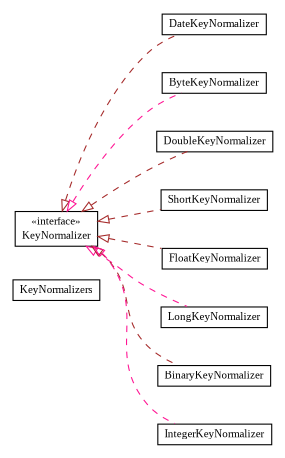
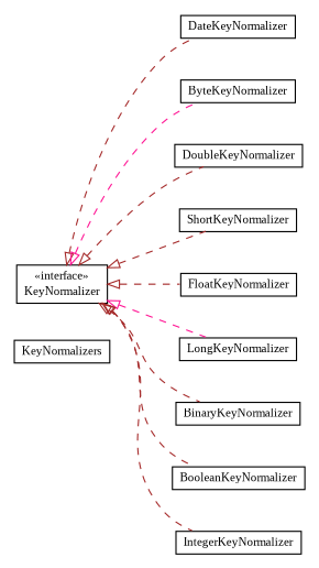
  digraph {
    fontname="Liberation Serif"
    nodesep=0.25
    rankdir=LR
    ranksep=0.5
    node [fontcolor=black fontname="Liberation Serif" fontsize=10.0 shape=plaintext]
    edge [arrowtail=empty color=brown dir=back fontname="Liberation Serif" fontsize=10 headport=p labelfontname=Helvetica labelfontsize=10 style=dashed tailport=p]
    n1 [label=<<table title="com.orientechnologies.orient.core.storage.index.nkbtree.normalizers.KeyNormalizers" border="0" cellborder="1" cellspacing="0" cellpadding="2" port="p" href="./KeyNormalizers.html"> 		<tr><td><table border="0" cellspacing="0" cellpadding="1"> <tr><td align="center" balign="center"> KeyNormalizers </td></tr> 		</table></td></tr> 		</table>>]
    n2 [label=<<table title="com.orientechnologies.orient.core.storage.index.nkbtree.normalizers.DateKeyNormalizer" border="0" cellborder="1" cellspacing="0" cellpadding="2" port="p" href="./DateKeyNormalizer.html"> 		<tr><td><table border="0" cellspacing="0" cellpadding="1"> <tr><td align="center" balign="center"> DateKeyNormalizer </td></tr> 		</table></td></tr> 		</table>>]
    n3 [label=<<table title="com.orientechnologies.orient.core.storage.index.nkbtree.normalizers.ByteKeyNormalizer" border="0" cellborder="1" cellspacing="0" cellpadding="2" port="p" href="./ByteKeyNormalizer.html"> 		<tr><td><table border="0" cellspacing="0" cellpadding="1"> <tr><td align="center" balign="center"> ByteKeyNormalizer </td></tr> 		</table></td></tr> 		</table>>]
    n4 [label=<<table title="com.orientechnologies.orient.core.storage.index.nkbtree.normalizers.DoubleKeyNormalizer" border="0" cellborder="1" cellspacing="0" cellpadding="2" port="p" href="./DoubleKeyNormalizer.html"> 		<tr><td><table border="0" cellspacing="0" cellpadding="1"> <tr><td align="center" balign="center"> DoubleKeyNormalizer </td></tr> 		</table></td></tr> 		</table>>]
    n5 [label=<<table title="com.orientechnologies.orient.core.storage.index.nkbtree.normalizers.ShortKeyNormalizer" border="0" cellborder="1" cellspacing="0" cellpadding="2" port="p" href="./ShortKeyNormalizer.html"> 		<tr><td><table border="0" cellspacing="0" cellpadding="1"> <tr><td align="center" balign="center"> ShortKeyNormalizer </td></tr> 		</table></td></tr> 		</table>>]
    n6 [label=<<table title="com.orientechnologies.orient.core.storage.index.nkbtree.normalizers.FloatKeyNormalizer" border="0" cellborder="1" cellspacing="0" cellpadding="2" port="p" href="./FloatKeyNormalizer.html"> 		<tr><td><table border="0" cellspacing="0" cellpadding="1"> <tr><td align="center" balign="center"> FloatKeyNormalizer </td></tr> 		</table></td></tr> 		</table>>]
    n7 [label=<<table title="com.orientechnologies.orient.core.storage.index.nkbtree.normalizers.KeyNormalizer" border="0" cellborder="1" cellspacing="0" cellpadding="2" port="p" href="./KeyNormalizer.html"> 		<tr><td><table border="0" cellspacing="0" cellpadding="1"> <tr><td align="center" balign="center"> &#171;interface&#187; </td></tr> <tr><td align="center" balign="center"> KeyNormalizer </td></tr> 		</table></td></tr> 		</table>>]
    n8 [label=<<table title="com.orientechnologies.orient.core.storage.index.nkbtree.normalizers.LongKeyNormalizer" border="0" cellborder="1" cellspacing="0" cellpadding="2" port="p" href="./LongKeyNormalizer.html"> 		<tr><td><table border="0" cellspacing="0" cellpadding="1"> <tr><td align="center" balign="center"> LongKeyNormalizer </td></tr> 		</table></td></tr> 		</table>>]
    n9 [label=<<table title="com.orientechnologies.orient.core.storage.index.nkbtree.normalizers.BinaryKeyNormalizer" border="0" cellborder="1" cellspacing="0" cellpadding="2" port="p" href="./BinaryKeyNormalizer.html"> 		<tr><td><table border="0" cellspacing="0" cellpadding="1"> <tr><td align="center" balign="center"> BinaryKeyNormalizer </td></tr> 		</table></td></tr> 		</table>>]
+   n10 [label=<<table title="com.orientechnologies.orient.core.storage.index.nkbtree.normalizers.BooleanKeyNormalizer" border="0" cellborder="1" cellspacing="0" cellpadding="2" port="p" href="./BooleanKeyNormalizer.html"> 		<tr><td><table border="0" cellspacing="0" cellpadding="1"> <tr><td align="center" balign="center"> BooleanKeyNormalizer </td></tr> 		</table></td></tr> 		</table>>]
    n11 [label=<<table title="com.orientechnologies.orient.core.storage.index.nkbtree.normalizers.IntegerKeyNormalizer" border="0" cellborder="1" cellspacing="0" cellpadding="2" port="p" href="./IntegerKeyNormalizer.html"> 		<tr><td><table border="0" cellspacing="0" cellpadding="1"> <tr><td align="center" balign="center"> IntegerKeyNormalizer </td></tr> 		</table></td></tr> 		</table>>]
    n7 -> n2
    n7 -> n3 [color=deeppink]
    n7 -> n4
    n7 -> n5
    n7 -> n6
    n7 -> n8 [color=deeppink]
    n7 -> n9
-   n7 -> n11 [color=deeppink]
+   n7 -> n10
+   n7 -> n11
  }
